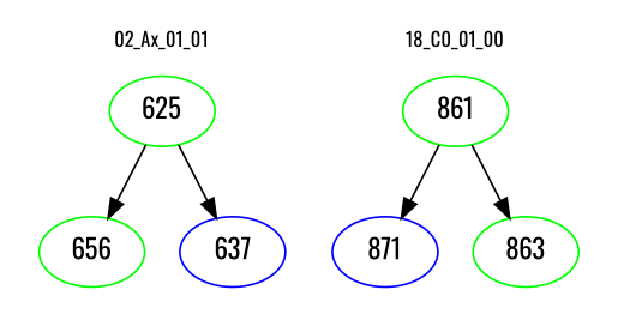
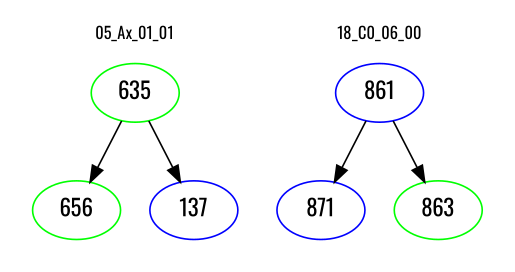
  digraph {
    fontname=Oswald
    node [color=green fontname=Oswald]
    edge [color=black fontname=Oswald]
-   n1 [label=625]
+   n1 [label=635]
    n2 [label=656]
-   n3 [color=blue label=637]
-   n4 [label=861]
+   n3 [color=blue label=137]
+   n4 [color=blue label=861]
    n5 [color=blue label=871]
    n6 [label=863]
    subgraph cluster_1 {
      color=white
      fontsize=10
-     label="02_Ax_01_01"
+     label="05_Ax_01_01"
      n1
      n2
      n3
    }
    subgraph cluster_2 {
      color=white
      fontsize=10
-     label="18_C0_01_00"
+     label="18_C0_06_00"
      n4
      n5
      n6
    }
    n1 -> n2
    n1 -> n3
    n4 -> n5
    n4 -> n6
  }
